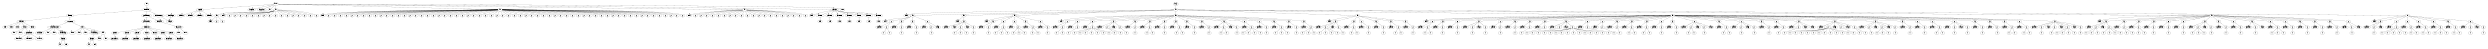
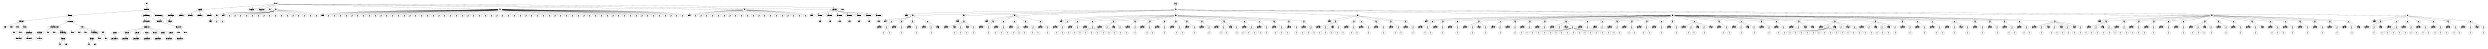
  graph {
    n1 [label=TEI]
    n2 [label=teiHeader]
    n3 [label=fileDesc]
    n4 [label=profileDesc]
    n5 [label=revisionDesc]
    n6 [label=titleStmt]
    n7 [label=sourceDesc]
    n8 [label=particDesc]
    n9 [label=textClass]
    n10 [label=change]
    n11 [label=title]
    n12 [label=title]
    n13 [label=title]
    n14 [label=author]
-   n15 [label=editor]
    n16 [label=publicationStmt]
    n17 [label=publisher]
    n18 [label=idno]
    n19 [label=idno]
    n20 [label=availability]
    n21 [label=bibl]
    n22 [label=idno]
    n23 [label=idno]
    n24 [label=persName]
    n25 [label=forename]
    n26 [label=nameLink]
    n27 [label=surname]
    n28 [label=licence]
    n29 [label=ab]
    n30 [label=ref]
    n31 [label=name]
    n32 [label=idno]
    n33 [label=idno]
    n34 [label=availability]
    n35 [label=bibl]
    n36 [label=licence]
    n37 [label=date]
    n38 [label=idno]
    n39 [label=ab]
    n40 [label=ref]
    n41 [label=listPerson]
    n42 [label=keywords]
    n43 [label=person]
    n44 [label=person]
    n45 [label=person]
    n46 [label=person]
    n47 [label=person]
    n48 [label=person]
    n49 [label=person]
    n50 [label=persName]
    n51 [label=persName]
    n52 [label=persName]
    n53 [label=persName]
    n54 [label=persName]
    n55 [label=persName]
    n56 [label=persName]
    n57 [label=term]
    n58 [label=term]
    n59 [label=listChange]
    n60 [label=front]
    n61 [label=docTitle]
    n62 [label=docDate]
    n63 [label=docAuthor]
    n64 [label=div]
    n65 [label=div]
    n66 [label=div]
    n67 [label=div]
    n68 [label=castList]
    n69 [label=note]
    n70 [label=body]
    n71 [label=div]
    n72 [label=titlePart]
    n73 [label=titlePart]
    n74 [label=titlePart]
    n75 [label=titlePart]
    n76 [label=div]
    n77 [label=head]
    n78 [label=p]
    n79 [label=p]
    n80 [label=p]
    n81 [label=p]
    n82 [label=p]
    n83 [label=p]
    n84 [label=p]
    n85 [label=p]
    n86 [label=p]
    n87 [label=p]
    n88 [label=p]
    n89 [label=p]
    n90 [label=p]
    n91 [label=p]
    n92 [label=p]
    n93 [label=p]
    n94 [label=head]
    n95 [label=p]
    n96 [label=p]
    n97 [label=p]
    n98 [label=p]
    n99 [label=p]
    n100 [label=p]
    n101 [label=p]
    n102 [label=p]
    n103 [label=p]
    n104 [label=p]
    n105 [label=p]
    n106 [label=p]
    n107 [label=p]
    n108 [label=p]
    n109 [label=p]
    n110 [label=p]
    n111 [label=p]
    n112 [label=p]
    n113 [label=p]
    n114 [label=p]
    n115 [label=p]
    n116 [label=p]
    n117 [label=p]
    n118 [label=p]
    n119 [label=p]
    n120 [label=p]
    n121 [label=p]
    n122 [label=p]
    n123 [label=p]
    n124 [label=p]
    n125 [label=p]
    n126 [label=p]
    n127 [label=p]
    n128 [label=p]
    n129 [label=p]
    n130 [label=p]
    n131 [label=p]
    n132 [label=p]
    n133 [label=p]
    n134 [label=p]
    n135 [label=p]
    n136 [label=p]
    n137 [label=p]
    n138 [label=p]
    n139 [label=p]
    n140 [label=p]
    n141 [label=p]
    n142 [label=p]
    n143 [label=p]
    n144 [label=p]
    n145 [label=p]
    n146 [label=p]
    n147 [label=p]
    n148 [label=p]
    n149 [label=p]
    n150 [label=p]
    n151 [label=p]
    n152 [label=p]
    n153 [label=p]
    n154 [label=p]
    n155 [label=p]
    n156 [label=p]
    n157 [label=head]
    n158 [label=p]
    n159 [label=p]
    n160 [label=p]
    n161 [label=p]
    n162 [label=p]
    n163 [label=p]
    n164 [label=p]
    n165 [label=p]
    n166 [label=p]
    n167 [label=p]
    n168 [label=p]
    n169 [label=p]
    n170 [label=p]
    n171 [label=p]
    n172 [label=p]
    n173 [label=p]
    n174 [label=p]
    n175 [label=p]
    n176 [label=p]
    n177 [label=p]
    n178 [label=head]
    n179 [label=castItem]
    n180 [label=castItem]
    n181 [label=castItem]
    n182 [label=castItem]
    n183 [label=castItem]
    n184 [label=castItem]
    n185 [label=castItem]
    n186 [label=head]
    n187 [label=p]
    n188 [label=p]
    n189 [label=role]
    n190 [label=role]
    n191 [label=role]
    n192 [label=role]
    n193 [label=role]
    n194 [label=role]
    n195 [label=role]
    n196 [label=head]
    n197 [label=div]
    n198 [label=div]
    n199 [label=div]
    n200 [label=div]
    n201 [label=div]
    n202 [label=div]
    n203 [label=div]
    n204 [label=div]
    n205 [label=head]
    n206 [label=sp]
    n207 [label=sp]
    n208 [label=sp]
    n209 [label=sp]
    n210 [label=head]
    n211 [label=sp]
    n212 [label=head]
    n213 [label=sp]
    n214 [label=sp]
    n215 [label=sp]
    n216 [label=sp]
    n217 [label=sp]
    n218 [label=head]
    n219 [label=sp]
    n220 [label=sp]
    n221 [label=sp]
    n222 [label=sp]
    n223 [label=sp]
    n224 [label=sp]
    n225 [label=sp]
    n226 [label=sp]
    n227 [label=sp]
    n228 [label=sp]
    n229 [label=sp]
    n230 [label=sp]
    n231 [label=sp]
    n232 [label=sp]
    n233 [label=sp]
    n234 [label=sp]
    n235 [label=head]
    n236 [label=sp]
    n237 [label=sp]
    n238 [label=sp]
    n239 [label=sp]
    n240 [label=sp]
    n241 [label=sp]
    n242 [label=head]
    n243 [label=sp]
    n244 [label=sp]
    n245 [label=sp]
    n246 [label=sp]
    n247 [label=sp]
    n248 [label=sp]
    n249 [label=sp]
    n250 [label=sp]
    n251 [label=sp]
    n252 [label=sp]
    n253 [label=sp]
    n254 [label=sp]
    n255 [label=sp]
    n256 [label=sp]
    n257 [label=sp]
    n258 [label=sp]
    n259 [label=sp]
    n260 [label=sp]
    n261 [label=sp]
    n262 [label=sp]
    n263 [label=sp]
    n264 [label=sp]
    n265 [label=sp]
    n266 [label=sp]
    n267 [label=sp]
    n268 [label=sp]
    n269 [label=sp]
    n270 [label=sp]
    n271 [label=sp]
    n272 [label=sp]
    n273 [label=sp]
    n274 [label=sp]
    n275 [label=sp]
    n276 [label=head]
    n277 [label=sp]
    n278 [label=sp]
    n279 [label=sp]
    n280 [label=sp]
    n281 [label=sp]
    n282 [label=sp]
    n283 [label=sp]
    n284 [label=sp]
    n285 [label=sp]
    n286 [label=sp]
    n287 [label=sp]
    n288 [label=sp]
    n289 [label=sp]
    n290 [label=sp]
    n291 [label=sp]
    n292 [label=sp]
    n293 [label=head]
    n294 [label=sp]
    n295 [label=sp]
    n296 [label=sp]
    n297 [label=sp]
    n298 [label=sp]
    n299 [label=sp]
    n300 [label=sp]
    n301 [label=speaker]
    n302 [label=p]
    n303 [label=speaker]
    n304 [label=p]
    n305 [label=speaker]
    n306 [label=p]
    n307 [label=speaker]
    n308 [label=p]
    n309 [label=stage]
    n310 [label=s]
    n311 [label=s]
    n312 [label=s]
    n313 [label=s]
    n314 [label=s]
    n315 [label=speaker]
    n316 [label=stage]
    n317 [label=p]
    n318 [label=stage]
    n319 [label=p]
    n320 [label=s]
    n321 [label=s]
    n322 [label=s]
    n323 [label=s]
    n324 [label=speaker]
    n325 [label=p]
    n326 [label=speaker]
    n327 [label=p]
    n328 [label=speaker]
    n329 [label=p]
    n330 [label=speaker]
    n331 [label=p]
    n332 [label=speaker]
    n333 [label=p]
    n334 [label=s]
    n335 [label=s]
    n336 [label=s]
    n337 [label=s]
    n338 [label=s]
    n339 [label=s]
    n340 [label=s]
    n341 [label=s]
    n342 [label=s]
    n343 [label=s]
    n344 [label=speaker]
    n345 [label=p]
    n346 [label=speaker]
    n347 [label=p]
    n348 [label=speaker]
    n349 [label=p]
    n350 [label=speaker]
    n351 [label=p]
    n352 [label=stage]
    n353 [label=p]
    n354 [label=speaker]
    n355 [label=p]
    n356 [label=speaker]
    n357 [label=p]
    n358 [label=speaker]
    n359 [label=p]
    n360 [label=speaker]
    n361 [label=p]
    n362 [label=speaker]
    n363 [label=p]
    n364 [label=speaker]
    n365 [label=p]
    n366 [label=speaker]
    n367 [label=p]
    n368 [label=stage]
    n369 [label=p]
    n370 [label=speaker]
    n371 [label=p]
    n372 [label=speaker]
    n373 [label=p]
    n374 [label=speaker]
    n375 [label=p]
    n376 [label=speaker]
    n377 [label=p]
    n378 [label=speaker]
    n379 [label=p]
    n380 [label=s]
    n381 [label=s]
    n382 [label=s]
    n383 [label=s]
    n384 [label=s]
    n385 [label=s]
    n386 [label=s]
    n387 [label=s]
    n388 [label=s]
    n389 [label=s]
    n390 [label=s]
    n391 [label=s]
    n392 [label=s]
    n393 [label=s]
    n394 [label=s]
    n395 [label=s]
    n396 [label=s]
    n397 [label=s]
    n398 [label=s]
    n399 [label=s]
    n400 [label=s]
    n401 [label=s]
    n402 [label=s]
    n403 [label=s]
    n404 [label=s]
    n405 [label=s]
    n406 [label=s]
    n407 [label=s]
    n408 [label=s]
    n409 [label=s]
    n410 [label=s]
    n411 [label=s]
    n412 [label=s]
    n413 [label=s]
    n414 [label=s]
    n415 [label=s]
    n416 [label=speaker]
    n417 [label=p]
    n418 [label=stage]
    n419 [label=p]
    n420 [label=speaker]
    n421 [label=p]
    n422 [label=speaker]
    n423 [label=p]
    n424 [label=speaker]
    n425 [label=p]
    n426 [label=speaker]
    n427 [label=p]
    n428 [label=speaker]
    n429 [label=p]
    n430 [label=s]
    n431 [label=s]
    n432 [label=s]
    n433 [label=s]
    n434 [label=s]
    n435 [label=s]
    n436 [label=s]
    n437 [label=s]
    n438 [label=s]
    n439 [label=s]
    n440 [label=s]
    n441 [label=s]
    n442 [label=speaker]
    n443 [label=p]
    n444 [label=speaker]
    n445 [label=p]
    n446 [label=speaker]
    n447 [label=p]
    n448 [label=speaker]
    n449 [label=p]
    n450 [label=stage]
    n451 [label=p]
    n452 [label=speaker]
    n453 [label=p]
    n454 [label=speaker]
    n455 [label=p]
    n456 [label=speaker]
    n457 [label=p]
    n458 [label=speaker]
    n459 [label=p]
    n460 [label=speaker]
    n461 [label=p]
    n462 [label=stage]
    n463 [label=p]
    n464 [label=speaker]
    n465 [label=p]
    n466 [label=speaker]
    n467 [label=p]
    n468 [label=speaker]
    n469 [label=p]
    n470 [label=speaker]
    n471 [label=p]
    n472 [label=speaker]
    n473 [label=p]
    n474 [label=speaker]
    n475 [label=p]
    n476 [label=speaker]
    n477 [label=p]
    n478 [label=speaker]
    n479 [label=p]
    n480 [label=stage]
    n481 [label=p]
    n482 [label=stage]
    n483 [label=speaker]
    n484 [label=p]
    n485 [label=speaker]
    n486 [label=p]
    n487 [label=stage]
    n488 [label=p]
    n489 [label=speaker]
    n490 [label=p]
    n491 [label=speaker]
    n492 [label=p]
    n493 [label=speaker]
    n494 [label=p]
    n495 [label=stage]
    n496 [label=stage]
    n497 [label=speaker]
    n498 [label=p]
    n499 [label=stage]
    n500 [label=p]
    n501 [label=stage]
    n502 [label=p]
    n503 [label=speaker]
    n504 [label=p]
    n505 [label=stage]
    n506 [label=p]
    n507 [label=stage]
    n508 [label=p]
    n509 [label=speaker]
    n510 [label=p]
    n511 [label=speaker]
    n512 [label=p]
    n513 [label=speaker]
    n514 [label=p]
    n515 [label=speaker]
    n516 [label=p]
    n517 [label=stage]
    n518 [label=p]
    n519 [label=speaker]
    n520 [label=p]
    n521 [label=speaker]
    n522 [label=p]
    n523 [label=speaker]
    n524 [label=p]
    n525 [label=speaker]
    n526 [label=p]
    n527 [label=speaker]
    n528 [label=p]
    n529 [label=stage]
    n530 [label=p]
    n531 [label=stage]
    n532 [label=p]
    n533 [label=stage]
    n534 [label=p]
    n535 [label=s]
    n536 [label=s]
    n537 [label=s]
    n538 [label=s]
    n539 [label=s]
    n540 [label=s]
    n541 [label=s]
    n542 [label=s]
    n543 [label=s]
    n544 [label=s]
    n545 [label=s]
    n546 [label=s]
    n547 [label=s]
    n548 [label=s]
    n549 [label=s]
    n550 [label=s]
    n551 [label=s]
    n552 [label=s]
    n553 [label=s]
    n554 [label=s]
    n555 [label=s]
    n556 [label=s]
    n557 [label=s]
    n558 [label=s]
    n559 [label=s]
    n560 [label=s]
    n561 [label=s]
    n562 [label=s]
    n563 [label=s]
    n564 [label=s]
    n565 [label=s]
    n566 [label=s]
    n567 [label=s]
    n568 [label=s]
    n569 [label=s]
    n570 [label=s]
    n571 [label=s]
    n572 [label=s]
    n573 [label=s]
    n574 [label=s]
    n575 [label=s]
    n576 [label=s]
    n577 [label=s]
    n578 [label=s]
    n579 [label=s]
    n580 [label=s]
    n581 [label=s]
    n582 [label=s]
    n583 [label=s]
    n584 [label=s]
    n585 [label=s]
    n586 [label=s]
    n587 [label=s]
    n588 [label=s]
    n589 [label=s]
    n590 [label=s]
    n591 [label=s]
    n592 [label=s]
    n593 [label=s]
    n594 [label=s]
    n595 [label=s]
    n596 [label=s]
    n597 [label=s]
    n598 [label=s]
    n599 [label=s]
    n600 [label=s]
    n601 [label=s]
    n602 [label=s]
    n603 [label=s]
    n604 [label=s]
    n605 [label=s]
    n606 [label=s]
    n607 [label=s]
    n608 [label=s]
    n609 [label=s]
    n610 [label=s]
    n611 [label=s]
    n612 [label=s]
    n613 [label=s]
    n614 [label=s]
    n615 [label=speaker]
    n616 [label=p]
    n617 [label=stage]
    n618 [label=p]
    n619 [label=speaker]
    n620 [label=p]
    n621 [label=speaker]
    n622 [label=p]
    n623 [label=speaker]
    n624 [label=p]
    n625 [label=speaker]
    n626 [label=p]
    n627 [label=speaker]
    n628 [label=p]
    n629 [label=speaker]
    n630 [label=p]
    n631 [label=stage]
    n632 [label=p]
    n633 [label=speaker]
    n634 [label=p]
    n635 [label=speaker]
    n636 [label=p]
    n637 [label=speaker]
    n638 [label=p]
    n639 [label=stage]
    n640 [label=speaker]
    n641 [label=p]
    n642 [label=speaker]
    n643 [label=p]
    n644 [label=speaker]
    n645 [label=p]
    n646 [label=speaker]
    n647 [label=p]
    n648 [label=speaker]
    n649 [label=p]
    n650 [label=speaker]
    n651 [label=p]
    n652 [label=stage]
    n653 [label=s]
    n654 [label=s]
    n655 [label=s]
    n656 [label=s]
    n657 [label=s]
    n658 [label=s]
    n659 [label=s]
    n660 [label=s]
    n661 [label=s]
    n662 [label=s]
    n663 [label=s]
    n664 [label=s]
    n665 [label=s]
    n666 [label=s]
    n667 [label=s]
    n668 [label=s]
    n669 [label=s]
    n670 [label=s]
    n671 [label=s]
    n672 [label=s]
    n673 [label=s]
    n674 [label=s]
    n675 [label=s]
    n676 [label=s]
    n677 [label=s]
    n678 [label=s]
    n679 [label=s]
    n680 [label=s]
    n681 [label=s]
    n682 [label=speaker]
    n683 [label=p]
    n684 [label=stage]
    n685 [label=speaker]
    n686 [label=p]
    n687 [label=speaker]
    n688 [label=p]
    n689 [label=speaker]
    n690 [label=p]
    n691 [label=speaker]
    n692 [label=p]
    n693 [label=speaker]
    n694 [label=p]
    n695 [label=speaker]
    n696 [label=p]
    n697 [label=stage]
    n698 [label=p]
    n699 [label=s]
    n700 [label=s]
    n701 [label=s]
    n702 [label=s]
    n703 [label=s]
    n704 [label=s]
    n705 [label=s]
    n706 [label=s]
    n707 [label=s]
    n708 [label=s]
    n709 [label=s]
    n710 [label=s]
    n711 [label=s]
    n712 [label=s]
    n713 [label=s]
    n714 [label=s]
    n715 [label=s]
    n1 -- n2
    n2 -- n3
    n2 -- n4
    n2 -- n5
    n3 -- n6
    n3 -- n7
    n4 -- n8
    n4 -- n9
    n5 -- n10
    n6 -- n11
    n6 -- n12
    n6 -- n13
    n6 -- n14
-   n6 -- n15
    n7 -- n16
    n7 -- n21
    n8 -- n41
    n9 -- n42
    n14 -- n22
    n14 -- n23
    n14 -- n24
    n16 -- n17
    n16 -- n18
    n16 -- n19
    n16 -- n20
    n20 -- n28
    n21 -- n31
    n21 -- n32
    n21 -- n33
    n21 -- n34
    n21 -- n35
    n24 -- n25
    n24 -- n26
    n24 -- n27
    n28 -- n29
    n28 -- n30
    n34 -- n36
    n35 -- n37
    n35 -- n38
    n36 -- n39
    n36 -- n40
    n41 -- n43
    n41 -- n44
    n41 -- n45
    n41 -- n46
    n41 -- n47
    n41 -- n48
    n41 -- n49
    n42 -- n57
    n42 -- n58
    n43 -- n50
    n44 -- n51
    n45 -- n52
    n46 -- n53
    n47 -- n54
    n48 -- n55
    n49 -- n56
    n59 -- n10
    n60 -- n61
    n60 -- n62
    n60 -- n63
    n60 -- n64
    n60 -- n65
    n60 -- n66
    n60 -- n67
    n60 -- n68
    n60 -- n69
    n61 -- n72
    n61 -- n73
    n61 -- n74
    n61 -- n75
    n64 -- n76
    n65 -- n77
    n65 -- n78
    n65 -- n79
    n65 -- n80
    n65 -- n81
    n65 -- n82
    n65 -- n83
    n65 -- n84
    n65 -- n85
    n65 -- n86
    n65 -- n87
    n65 -- n88
    n65 -- n89
    n65 -- n90
    n65 -- n91
    n65 -- n92
    n65 -- n93
    n66 -- n94
    n66 -- n95
    n66 -- n96
    n66 -- n97
    n66 -- n98
    n66 -- n99
    n66 -- n100
    n66 -- n101
    n66 -- n102
    n66 -- n103
    n66 -- n104
    n66 -- n105
    n66 -- n106
    n66 -- n107
    n66 -- n108
    n66 -- n109
    n66 -- n110
    n66 -- n111
    n66 -- n112
    n66 -- n113
    n66 -- n114
    n66 -- n115
    n66 -- n116
    n66 -- n117
    n66 -- n118
    n66 -- n119
    n66 -- n120
    n66 -- n121
    n66 -- n122
    n66 -- n123
    n66 -- n124
    n66 -- n125
    n66 -- n126
    n66 -- n127
    n66 -- n128
    n66 -- n129
    n66 -- n130
    n66 -- n131
    n66 -- n132
    n66 -- n133
    n66 -- n134
    n66 -- n135
    n66 -- n136
    n66 -- n137
    n66 -- n138
    n66 -- n139
    n66 -- n140
    n66 -- n141
    n66 -- n142
    n66 -- n143
    n66 -- n144
    n66 -- n145
    n66 -- n146
    n66 -- n147
    n66 -- n148
    n66 -- n149
    n66 -- n150
    n66 -- n151
    n66 -- n152
    n66 -- n153
    n66 -- n154
    n66 -- n155
    n66 -- n156
    n67 -- n157
    n67 -- n158
    n67 -- n159
    n67 -- n160
    n67 -- n161
    n67 -- n162
    n67 -- n163
    n67 -- n164
    n67 -- n165
    n67 -- n166
    n67 -- n167
    n67 -- n168
    n67 -- n169
    n67 -- n170
    n67 -- n171
    n67 -- n172
    n67 -- n173
    n67 -- n174
    n67 -- n175
    n67 -- n176
    n67 -- n177
    n68 -- n178
    n68 -- n179
    n68 -- n180
    n68 -- n181
    n68 -- n182
    n68 -- n183
    n68 -- n184
    n68 -- n185
    n70 -- n71
    n71 -- n196
    n71 -- n197
    n71 -- n198
    n71 -- n199
    n71 -- n200
    n71 -- n201
    n71 -- n202
    n71 -- n203
    n71 -- n204
    n76 -- n186
    n76 -- n187
    n76 -- n188
    n179 -- n189
    n180 -- n190
    n181 -- n191
    n182 -- n192
    n183 -- n193
    n184 -- n194
    n185 -- n195
    n197 -- n205
    n197 -- n206
    n197 -- n207
    n197 -- n208
    n197 -- n209
    n198 -- n210
    n198 -- n211
    n199 -- n212
    n199 -- n213
    n199 -- n214
    n199 -- n215
    n199 -- n216
    n199 -- n217
    n200 -- n218
    n200 -- n219
    n200 -- n220
    n200 -- n221
    n200 -- n222
    n200 -- n223
    n200 -- n224
    n200 -- n225
    n200 -- n226
    n200 -- n227
    n200 -- n228
    n200 -- n229
    n200 -- n230
    n200 -- n231
    n200 -- n232
    n200 -- n233
    n200 -- n234
    n201 -- n235
    n201 -- n236
    n201 -- n237
    n201 -- n238
    n201 -- n239
    n201 -- n240
    n201 -- n241
    n202 -- n242
    n202 -- n243
    n202 -- n244
    n202 -- n245
    n202 -- n246
    n202 -- n247
    n202 -- n248
    n202 -- n249
    n202 -- n250
    n202 -- n251
    n202 -- n252
    n202 -- n253
    n202 -- n254
    n202 -- n255
    n202 -- n256
    n202 -- n257
    n202 -- n258
    n202 -- n259
    n202 -- n260
    n202 -- n261
    n202 -- n262
    n202 -- n263
    n202 -- n264
    n202 -- n265
    n202 -- n266
    n202 -- n267
    n202 -- n268
    n202 -- n269
    n202 -- n270
    n202 -- n271
    n202 -- n272
    n202 -- n273
    n202 -- n274
    n202 -- n275
    n203 -- n276
    n203 -- n277
    n203 -- n278
    n203 -- n279
    n203 -- n280
    n203 -- n281
    n203 -- n282
    n203 -- n283
    n203 -- n284
    n203 -- n285
    n203 -- n286
    n203 -- n287
    n203 -- n288
    n203 -- n289
    n203 -- n290
    n203 -- n291
    n203 -- n292
    n204 -- n293
    n204 -- n294
    n204 -- n295
    n204 -- n296
    n204 -- n297
    n204 -- n298
    n204 -- n299
    n204 -- n300
    n206 -- n301
    n206 -- n302
    n207 -- n303
    n207 -- n304
    n208 -- n305
    n208 -- n306
    n209 -- n307
    n209 -- n308
    n209 -- n309
    n211 -- n315
    n211 -- n316
    n211 -- n317
    n211 -- n318
    n211 -- n319
    n213 -- n324
    n213 -- n325
    n214 -- n326
    n214 -- n327
    n215 -- n328
    n215 -- n329
    n216 -- n330
    n216 -- n331
    n217 -- n332
    n217 -- n333
    n219 -- n344
    n219 -- n345
    n220 -- n346
    n220 -- n347
    n221 -- n348
    n221 -- n349
    n222 -- n350
    n222 -- n351
    n222 -- n352
    n222 -- n353
    n223 -- n354
    n223 -- n355
    n224 -- n356
    n224 -- n357
    n225 -- n358
    n225 -- n359
    n226 -- n360
    n226 -- n361
    n227 -- n362
    n227 -- n363
    n228 -- n364
    n228 -- n365
    n229 -- n366
    n229 -- n367
    n229 -- n368
    n229 -- n369
    n230 -- n370
    n230 -- n371
    n231 -- n372
    n231 -- n373
    n232 -- n374
    n232 -- n375
    n233 -- n376
    n233 -- n377
    n234 -- n378
    n234 -- n379
    n236 -- n416
    n236 -- n417
    n236 -- n418
    n236 -- n419
    n237 -- n420
    n237 -- n421
    n238 -- n422
    n238 -- n423
    n239 -- n424
    n239 -- n425
    n240 -- n426
    n240 -- n427
    n241 -- n428
    n241 -- n429
    n243 -- n442
    n243 -- n443
    n244 -- n444
    n244 -- n445
    n245 -- n446
    n245 -- n447
    n246 -- n448
    n246 -- n449
    n246 -- n450
    n246 -- n451
    n247 -- n452
    n247 -- n453
    n248 -- n454
    n248 -- n455
    n249 -- n456
    n249 -- n457
    n250 -- n458
    n250 -- n459
    n251 -- n460
    n251 -- n461
    n251 -- n462
    n251 -- n463
    n252 -- n464
    n252 -- n465
    n253 -- n466
    n253 -- n467
    n254 -- n468
    n254 -- n469
    n255 -- n470
    n255 -- n471
    n256 -- n472
    n256 -- n473
    n257 -- n474
    n257 -- n475
    n258 -- n476
    n258 -- n477
    n259 -- n478
    n259 -- n479
    n259 -- n480
    n259 -- n481
    n259 -- n482
    n260 -- n483
    n260 -- n484
    n261 -- n485
    n261 -- n486
    n261 -- n487
    n261 -- n488
    n262 -- n489
    n262 -- n490
    n263 -- n491
    n263 -- n492
    n264 -- n493
    n264 -- n494
    n264 -- n495
    n264 -- n496
    n265 -- n497
    n265 -- n498
    n265 -- n499
    n265 -- n500
    n265 -- n501
    n265 -- n502
    n266 -- n503
    n266 -- n504
    n266 -- n505
    n266 -- n506
    n266 -- n507
    n266 -- n508
    n267 -- n509
    n267 -- n510
    n268 -- n511
    n268 -- n512
    n269 -- n513
    n269 -- n514
    n270 -- n515
    n270 -- n516
    n270 -- n517
    n270 -- n518
    n271 -- n519
    n271 -- n520
    n272 -- n521
    n272 -- n522
    n273 -- n523
    n273 -- n524
    n274 -- n525
    n274 -- n526
    n275 -- n527
    n275 -- n528
    n275 -- n529
    n275 -- n530
    n275 -- n531
    n275 -- n532
    n275 -- n533
    n275 -- n534
    n277 -- n615
    n277 -- n616
    n277 -- n617
    n277 -- n618
    n278 -- n619
    n278 -- n620
    n279 -- n621
    n279 -- n622
    n280 -- n623
    n280 -- n624
    n281 -- n625
    n281 -- n626
    n282 -- n627
    n282 -- n628
    n283 -- n629
    n283 -- n630
    n283 -- n631
    n283 -- n632
    n284 -- n633
    n284 -- n634
    n285 -- n635
    n285 -- n636
    n286 -- n637
    n286 -- n638
    n286 -- n639
    n287 -- n640
    n287 -- n641
    n288 -- n642
    n288 -- n643
    n289 -- n644
    n289 -- n645
    n290 -- n646
    n290 -- n647
    n291 -- n648
    n291 -- n649
    n292 -- n650
    n292 -- n651
    n292 -- n652
    n294 -- n682
    n294 -- n683
    n294 -- n684
    n295 -- n685
    n295 -- n686
    n296 -- n687
    n296 -- n688
    n297 -- n689
    n297 -- n690
    n298 -- n691
    n298 -- n692
    n299 -- n693
    n299 -- n694
    n300 -- n695
    n300 -- n696
    n300 -- n697
    n300 -- n698
    n302 -- n310
    n302 -- n311
    n304 -- n312
    n306 -- n313
    n308 -- n314
    n317 -- n320
    n317 -- n321
    n317 -- n322
    n319 -- n323
    n325 -- n334
    n327 -- n335
    n327 -- n336
    n327 -- n337
    n329 -- n338
    n329 -- n339
    n329 -- n340
    n331 -- n341
    n331 -- n342
    n333 -- n343
    n345 -- n380
    n345 -- n381
    n347 -- n382
    n349 -- n383
    n349 -- n384
    n349 -- n385
    n349 -- n386
    n349 -- n387
    n349 -- n388
    n349 -- n389
    n351 -- n390
    n351 -- n391
    n353 -- n392
    n355 -- n393
    n357 -- n394
    n357 -- n395
    n359 -- n396
    n361 -- n397
    n361 -- n398
    n363 -- n399
    n365 -- n400
    n367 -- n401
    n367 -- n402
    n369 -- n403
    n371 -- n404
    n371 -- n405
    n371 -- n406
    n371 -- n407
    n373 -- n408
    n375 -- n409
    n375 -- n410
    n375 -- n411
    n377 -- n412
    n379 -- n413
    n379 -- n414
    n379 -- n415
    n417 -- n430
    n417 -- n431
    n417 -- n432
    n417 -- n433
    n419 -- n434
    n421 -- n435
    n421 -- n436
    n423 -- n437
    n425 -- n438
    n427 -- n439
    n427 -- n440
    n429 -- n441
    n443 -- n535
    n443 -- n536
    n445 -- n537
    n447 -- n538
    n449 -- n539
    n451 -- n540
    n453 -- n541
    n455 -- n542
    n457 -- n543
    n459 -- n544
    n461 -- n545
    n463 -- n546
    n463 -- n547
    n463 -- n548
    n463 -- n549
    n463 -- n550
    n463 -- n551
    n463 -- n552
    n463 -- n553
    n463 -- n554
    n463 -- n555
    n463 -- n556
    n463 -- n557
    n465 -- n558
    n467 -- n559
    n469 -- n560
    n471 -- n561
    n471 -- n562
    n473 -- n563
    n473 -- n564
    n475 -- n565
    n477 -- n566
    n479 -- n567
    n479 -- n568
    n481 -- n569
    n484 -- n570
    n484 -- n571
    n486 -- n572
    n488 -- n573
    n490 -- n574
    n492 -- n575
    n494 -- n576
    n498 -- n577
    n498 -- n578
    n498 -- n579
    n498 -- n580
    n498 -- n581
    n498 -- n582
    n498 -- n583
    n498 -- n584
    n498 -- n585
    n498 -- n586
    n498 -- n587
    n500 -- n588
    n502 -- n589
    n502 -- n590
    n504 -- n591
    n506 -- n592
    n506 -- n593
    n506 -- n594
    n508 -- n595
    n510 -- n596
    n512 -- n597
    n514 -- n598
    n514 -- n599
    n516 -- n600
    n518 -- n601
    n520 -- n602
    n522 -- n603
    n524 -- n604
    n524 -- n605
    n526 -- n606
    n526 -- n607
    n528 -- n608
    n530 -- n609
    n532 -- n610
    n532 -- n611
    n532 -- n612
    n532 -- n613
    n534 -- n614
    n616 -- n653
    n616 -- n654
    n616 -- n655
    n618 -- n656
    n618 -- n657
    n618 -- n658
    n618 -- n659
    n620 -- n660
    n620 -- n661
    n622 -- n662
    n622 -- n663
    n624 -- n664
    n626 -- n665
    n628 -- n666
    n630 -- n667
    n630 -- n668
    n630 -- n669
    n632 -- n670
    n634 -- n671
    n636 -- n672
    n638 -- n673
    n641 -- n674
    n641 -- n675
    n641 -- n676
    n643 -- n677
    n645 -- n678
    n647 -- n679
    n649 -- n680
    n651 -- n681
    n683 -- n699
    n686 -- n700
    n686 -- n701
    n686 -- n702
    n686 -- n703
    n686 -- n704
    n688 -- n705
    n688 -- n706
    n690 -- n707
    n690 -- n708
    n692 -- n709
    n692 -- n710
    n692 -- n711
    n694 -- n712
    n694 -- n713
    n696 -- n714
    n698 -- n715
  }
